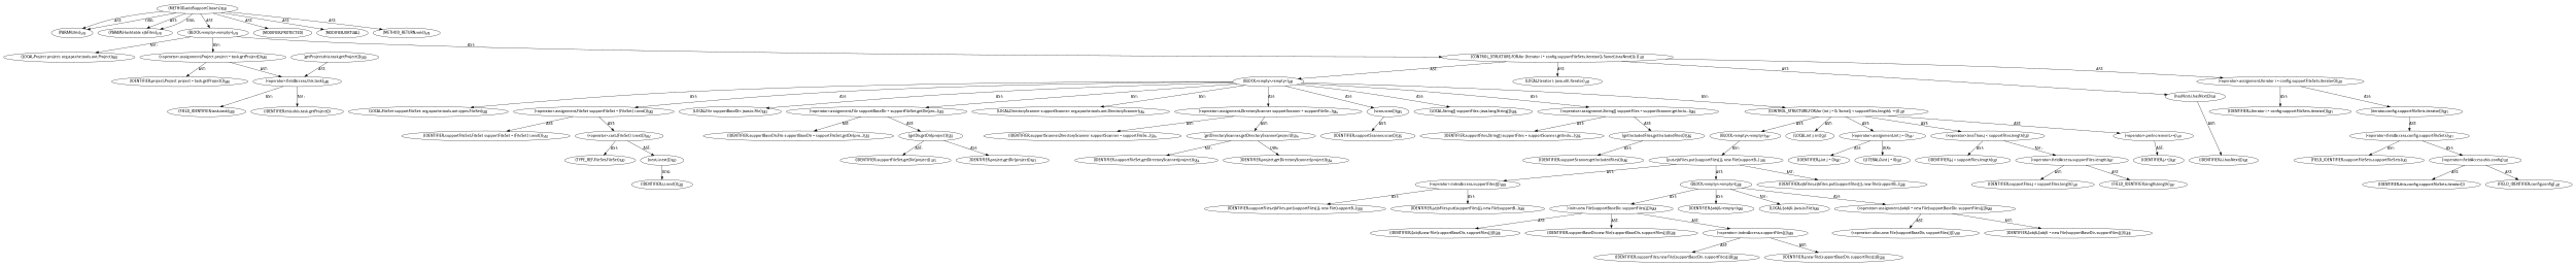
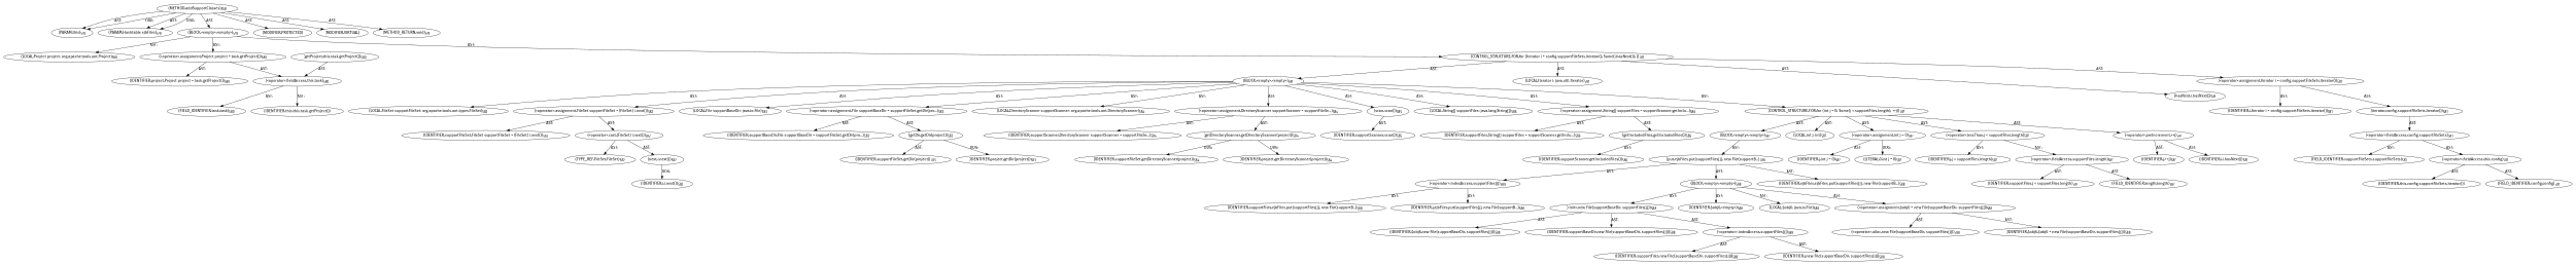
  digraph {
    fontname="Fira Sans"
    node [fontname="Fira Sans"]
    edge [fontname="Fira Sans"]
    n1 [label=<(METHOD,addSupportClasses)<SUB>558</SUB>>]
    n2 [label=<(PARAM,this)<SUB>578</SUB>>]
    n3 [label=<(PARAM,Hashtable ejbFiles)<SUB>578</SUB>>]
    n4 [label=<(BLOCK,&lt;empty&gt;,&lt;empty&gt;)<SUB>578</SUB>>]
    n5 [label=<(MODIFIER,PROTECTED)>]
    n6 [label=<(MODIFIER,VIRTUAL)>]
    n7 [label=<(METHOD_RETURN,void)<SUB>578</SUB>>]
    n8 [label=<(LOCAL,Project project: org.apache.tools.ant.Project)<SUB>580</SUB>>]
    n9 [label=<(&lt;operator&gt;.assignment,Project project = task.getProject())<SUB>580</SUB>>]
    n10 [label=<(CONTROL_STRUCTURE,FOR,for (Iterator i = config.supportFileSets.iterator(); Some(i.hasNext()); ))<SUB>581</SUB>>]
    n11 [label=<(IDENTIFIER,project,Project project = task.getProject())<SUB>580</SUB>>]
    n12 [label=<(&lt;operator&gt;.fieldAccess,this.task)<SUB>580</SUB>>]
    n13 [label=<(LOCAL,Iterator i: java.util.Iterator)<SUB>581</SUB>>]
    n14 [label=<(&lt;operator&gt;.assignment,Iterator i = config.supportFileSets.iterator())<SUB>581</SUB>>]
    n15 [label=<(hasNext,i.hasNext())<SUB>581</SUB>>]
    n16 [label=<(BLOCK,&lt;empty&gt;,&lt;empty&gt;)<SUB>581</SUB>>]
    n17 [label=<(getProject,this.task.getProject())<SUB>580</SUB>>]
    n18 [label=<(IDENTIFIER,this,this.task.getProject())>]
    n19 [label=<(FIELD_IDENTIFIER,task,task)<SUB>580</SUB>>]
    n20 [label=<(IDENTIFIER,i,Iterator i = config.supportFileSets.iterator())<SUB>581</SUB>>]
    n21 [label=<(iterator,config.supportFileSets.iterator())<SUB>581</SUB>>]
    n22 [label=<(IDENTIFIER,i,i.hasNext())<SUB>581</SUB>>]
    n23 [label=<(LOCAL,FileSet supportFileSet: org.apache.tools.ant.types.FileSet)<SUB>582</SUB>>]
    n24 [label=<(&lt;operator&gt;.assignment,FileSet supportFileSet = (FileSet) i.next())<SUB>582</SUB>>]
    n25 [label=<(LOCAL,File supportBaseDir: java.io.File)<SUB>583</SUB>>]
    n26 [label=<(&lt;operator&gt;.assignment,File supportBaseDir = supportFileSet.getDir(pro...)<SUB>583</SUB>>]
    n27 [label=<(LOCAL,DirectoryScanner supportScanner: org.apache.tools.ant.DirectoryScanner)<SUB>584</SUB>>]
    n28 [label=<(&lt;operator&gt;.assignment,DirectoryScanner supportScanner = supportFileSe...)<SUB>584</SUB>>]
    n29 [label=<(scan,scan())<SUB>585</SUB>>]
    n30 [label=<(LOCAL,String[] supportFiles: java.lang.String[])<SUB>586</SUB>>]
    n31 [label=<(&lt;operator&gt;.assignment,String[] supportFiles = supportScanner.getInclu...)<SUB>586</SUB>>]
    n32 [label=<(CONTROL_STRUCTURE,FOR,for (int j = 0; Some(j &lt; supportFiles.length); ++j))<SUB>587</SUB>>]
    n33 [label=<(&lt;operator&gt;.fieldAccess,config.supportFileSets)<SUB>581</SUB>>]
    n34 [label=<(&lt;operator&gt;.fieldAccess,this.config)<SUB>581</SUB>>]
    n35 [label=<(FIELD_IDENTIFIER,supportFileSets,supportFileSets)<SUB>581</SUB>>]
    n36 [label=<(IDENTIFIER,this,config.supportFileSets.iterator())>]
    n37 [label=<(FIELD_IDENTIFIER,config,config)<SUB>581</SUB>>]
    n38 [label=<(IDENTIFIER,supportFileSet,FileSet supportFileSet = (FileSet) i.next())<SUB>582</SUB>>]
    n39 [label=<(&lt;operator&gt;.cast,(FileSet) i.next())<SUB>582</SUB>>]
    n40 [label=<(IDENTIFIER,supportBaseDir,File supportBaseDir = supportFileSet.getDir(pro...)<SUB>583</SUB>>]
    n41 [label=<(getDir,getDir(project))<SUB>583</SUB>>]
    n42 [label=<(IDENTIFIER,supportScanner,DirectoryScanner supportScanner = supportFileSe...)<SUB>584</SUB>>]
    n43 [label=<(getDirectoryScanner,getDirectoryScanner(project))<SUB>584</SUB>>]
    n44 [label=<(IDENTIFIER,supportScanner,scan())<SUB>585</SUB>>]
    n45 [label=<(IDENTIFIER,supportFiles,String[] supportFiles = supportScanner.getInclu...)<SUB>586</SUB>>]
    n46 [label=<(getIncludedFiles,getIncludedFiles())<SUB>586</SUB>>]
    n47 [label=<(LOCAL,int j: int)<SUB>587</SUB>>]
    n48 [label=<(&lt;operator&gt;.assignment,int j = 0)<SUB>587</SUB>>]
    n49 [label=<(&lt;operator&gt;.lessThan,j &lt; supportFiles.length)<SUB>587</SUB>>]
    n50 [label=<(&lt;operator&gt;.preIncrement,++j)<SUB>587</SUB>>]
    n51 [label=<(BLOCK,&lt;empty&gt;,&lt;empty&gt;)<SUB>587</SUB>>]
    n52 [label=<(TYPE_REF,FileSet,FileSet)<SUB>582</SUB>>]
    n53 [label=<(next,i.next())<SUB>582</SUB>>]
    n54 [label=<(IDENTIFIER,i,i.next())<SUB>582</SUB>>]
    n55 [label=<(IDENTIFIER,supportFileSet,getDir(project))<SUB>583</SUB>>]
    n56 [label=<(IDENTIFIER,project,getDir(project))<SUB>583</SUB>>]
    n57 [label=<(IDENTIFIER,supportFileSet,getDirectoryScanner(project))<SUB>584</SUB>>]
    n58 [label=<(IDENTIFIER,project,getDirectoryScanner(project))<SUB>584</SUB>>]
    n59 [label=<(IDENTIFIER,supportScanner,getIncludedFiles())<SUB>586</SUB>>]
    n60 [label=<(IDENTIFIER,j,int j = 0)<SUB>587</SUB>>]
    n61 [label=<(LITERAL,0,int j = 0)<SUB>587</SUB>>]
    n62 [label=<(IDENTIFIER,j,j &lt; supportFiles.length)<SUB>587</SUB>>]
    n63 [label=<(&lt;operator&gt;.fieldAccess,supportFiles.length)<SUB>587</SUB>>]
    n64 [label=<(IDENTIFIER,j,++j)<SUB>587</SUB>>]
    n65 [label=<(put,ejbFiles.put(supportFiles[j], new File(supportB...)<SUB>588</SUB>>]
    n66 [label=<(IDENTIFIER,supportFiles,j &lt; supportFiles.length)<SUB>587</SUB>>]
    n67 [label=<(FIELD_IDENTIFIER,length,length)<SUB>587</SUB>>]
    n68 [label=<(IDENTIFIER,ejbFiles,ejbFiles.put(supportFiles[j], new File(supportB...)<SUB>588</SUB>>]
    n69 [label=<(&lt;operator&gt;.indexAccess,supportFiles[j])<SUB>588</SUB>>]
    n70 [label=<(BLOCK,&lt;empty&gt;,&lt;empty&gt;)<SUB>588</SUB>>]
    n71 [label=<(IDENTIFIER,supportFiles,ejbFiles.put(supportFiles[j], new File(supportB...)<SUB>588</SUB>>]
    n72 [label=<(IDENTIFIER,j,ejbFiles.put(supportFiles[j], new File(supportB...)<SUB>588</SUB>>]
    n73 [label=<(LOCAL,$obj6: java.io.File)<SUB>588</SUB>>]
    n74 [label=<(&lt;operator&gt;.assignment,$obj6 = new File(supportBaseDir, supportFiles[j]))<SUB>588</SUB>>]
    n75 [label=<(&lt;init&gt;,new File(supportBaseDir, supportFiles[j]))<SUB>588</SUB>>]
    n76 [label=<(IDENTIFIER,$obj6,&lt;empty&gt;)<SUB>588</SUB>>]
    n77 [label=<(IDENTIFIER,$obj6,$obj6 = new File(supportBaseDir, supportFiles[j]))<SUB>588</SUB>>]
    n78 [label=<(&lt;operator&gt;.alloc,new File(supportBaseDir, supportFiles[j]))<SUB>588</SUB>>]
    n79 [label=<(IDENTIFIER,$obj6,new File(supportBaseDir, supportFiles[j]))<SUB>588</SUB>>]
    n80 [label=<(IDENTIFIER,supportBaseDir,new File(supportBaseDir, supportFiles[j]))<SUB>588</SUB>>]
    n81 [label=<(&lt;operator&gt;.indexAccess,supportFiles[j])<SUB>588</SUB>>]
    n82 [label=<(IDENTIFIER,supportFiles,new File(supportBaseDir, supportFiles[j]))<SUB>588</SUB>>]
    n83 [label=<(IDENTIFIER,j,new File(supportBaseDir, supportFiles[j]))<SUB>588</SUB>>]
    n1 -> n2 [label="AST: "]
    n1 -> n2 [label="DDG: "]
    n1 -> n3 [label="AST: "]
    n1 -> n3 [label="DDG: "]
    n1 -> n4 [label="AST: "]
    n1 -> n5 [label="AST: "]
    n1 -> n6 [label="AST: "]
    n1 -> n7 [label="AST: "]
    n4 -> n8 [label="AST: "]
    n4 -> n9 [label="AST: "]
    n4 -> n10 [label="AST: "]
    n9 -> n11 [label="AST: "]
    n9 -> n12 [label="AST: "]
    n10 -> n13 [label="AST: "]
    n10 -> n14 [label="AST: "]
    n10 -> n15 [label="AST: "]
    n10 -> n16 [label="AST: "]
    n12 -> n18 [label="AST: "]
    n12 -> n19 [label="AST: "]
    n14 -> n20 [label="AST: "]
    n14 -> n21 [label="AST: "]
-   n15 -> n22 [label="AST: "]
+   n50 -> n22 [label="AST: "]
    n16 -> n23 [label="AST: "]
    n16 -> n24 [label="AST: "]
    n16 -> n25 [label="AST: "]
    n16 -> n26 [label="AST: "]
    n16 -> n27 [label="AST: "]
    n16 -> n28 [label="AST: "]
    n16 -> n29 [label="AST: "]
    n16 -> n30 [label="AST: "]
    n16 -> n31 [label="AST: "]
    n16 -> n32 [label="AST: "]
    n17 -> n12 [label="AST: "]
    n21 -> n33 [label="AST: "]
    n24 -> n38 [label="AST: "]
    n24 -> n39 [label="AST: "]
    n26 -> n40 [label="AST: "]
    n26 -> n41 [label="AST: "]
    n28 -> n42 [label="AST: "]
    n28 -> n43 [label="AST: "]
    n29 -> n44 [label="AST: "]
    n31 -> n45 [label="AST: "]
    n31 -> n46 [label="AST: "]
    n32 -> n47 [label="AST: "]
    n32 -> n48 [label="AST: "]
    n32 -> n49 [label="AST: "]
    n32 -> n50 [label="AST: "]
    n32 -> n51 [label="AST: "]
    n33 -> n34 [label="AST: "]
    n33 -> n35 [label="AST: "]
    n34 -> n36 [label="AST: "]
    n34 -> n37 [label="AST: "]
    n39 -> n52 [label="AST: "]
    n39 -> n53 [label="AST: "]
    n41 -> n55 [label="AST: "]
-   n41 -> n56 [label="AST: "]
-   n43 -> n57 [label="AST: "]
+   n41 -> n56 [label="DDG: "]
+   n43 -> n57 [label="DDG: "]
    n43 -> n58 [label="DDG: "]
    n46 -> n59 [label="AST: "]
    n48 -> n60 [label="AST: "]
    n48 -> n61 [label="DDG: "]
    n49 -> n62 [label="AST: "]
    n49 -> n63 [label="AST: "]
    n50 -> n64 [label="AST: "]
    n51 -> n65 [label="AST: "]
    n53 -> n54 [label="DDG: "]
    n63 -> n66 [label="AST: "]
    n63 -> n67 [label="AST: "]
    n65 -> n68 [label="AST: "]
    n65 -> n69 [label="AST: "]
    n65 -> n70 [label="AST: "]
    n69 -> n71 [label="AST: "]
    n69 -> n72 [label="AST: "]
    n70 -> n73 [label="AST: "]
    n70 -> n74 [label="AST: "]
    n70 -> n75 [label="AST: "]
    n70 -> n76 [label="AST: "]
    n74 -> n77 [label="AST: "]
    n74 -> n78 [label="AST: "]
    n75 -> n79 [label="AST: "]
    n75 -> n80 [label="AST: "]
    n75 -> n81 [label="AST: "]
    n81 -> n82 [label="AST: "]
    n81 -> n83 [label="AST: "]
  }
